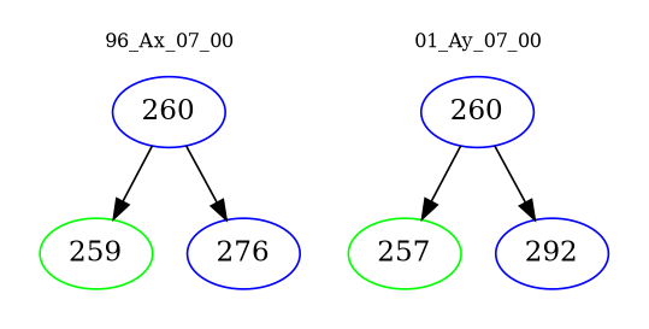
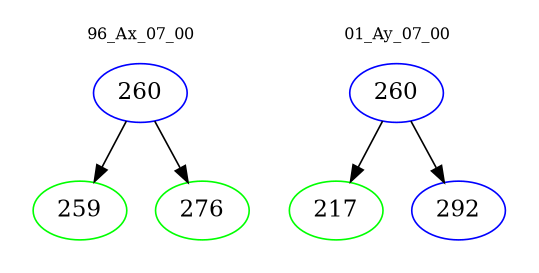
  digraph {
    node [color=blue]
    edge [color=black]
    n1 [label=260]
    n2 [color=green label=259]
-   n3 [label=276]
+   n3 [color=green label=276]
    n4 [label=260]
-   n5 [color=green label=257]
+   n5 [color=green label=217]
    n6 [label=292]
    subgraph cluster_1 {
      color=white
      fontsize=10
      label="96_Ax_07_00"
      n1
      n2
      n3
    }
    subgraph cluster_2 {
      color=white
      fontsize=10
      label="01_Ay_07_00"
      n4
      n5
      n6
    }
    n1 -> n2
    n1 -> n3
    n4 -> n5
    n4 -> n6
  }
